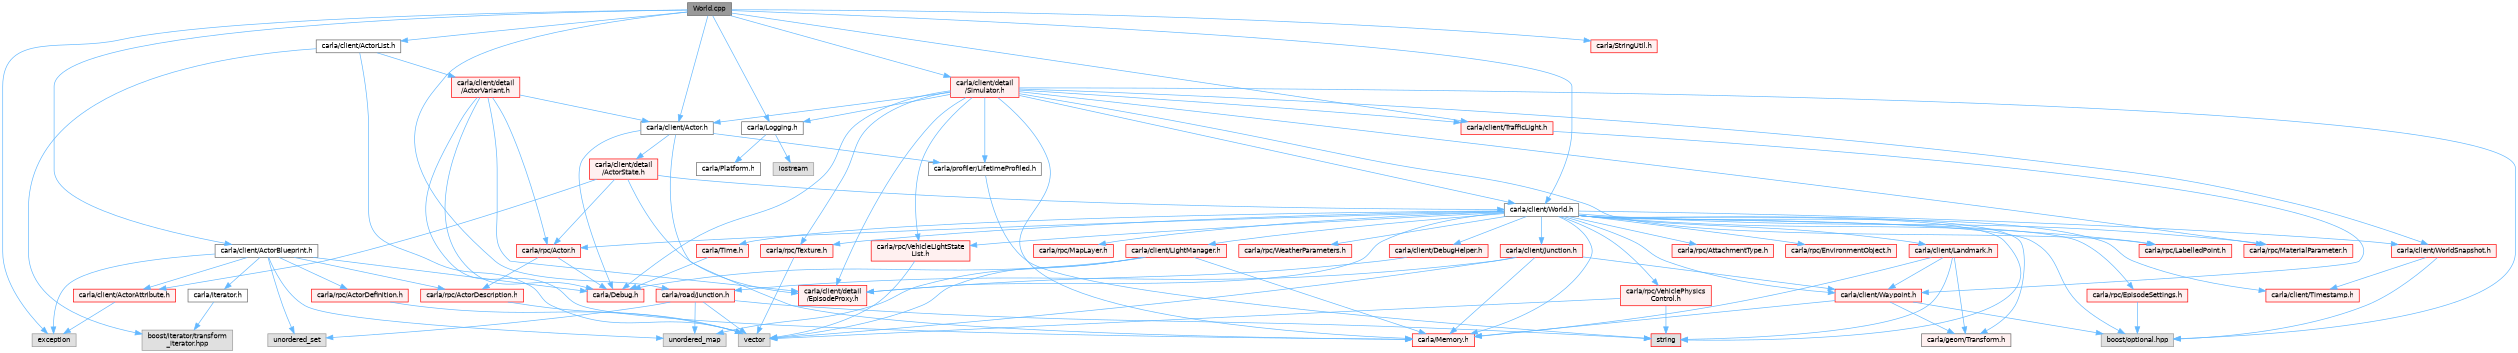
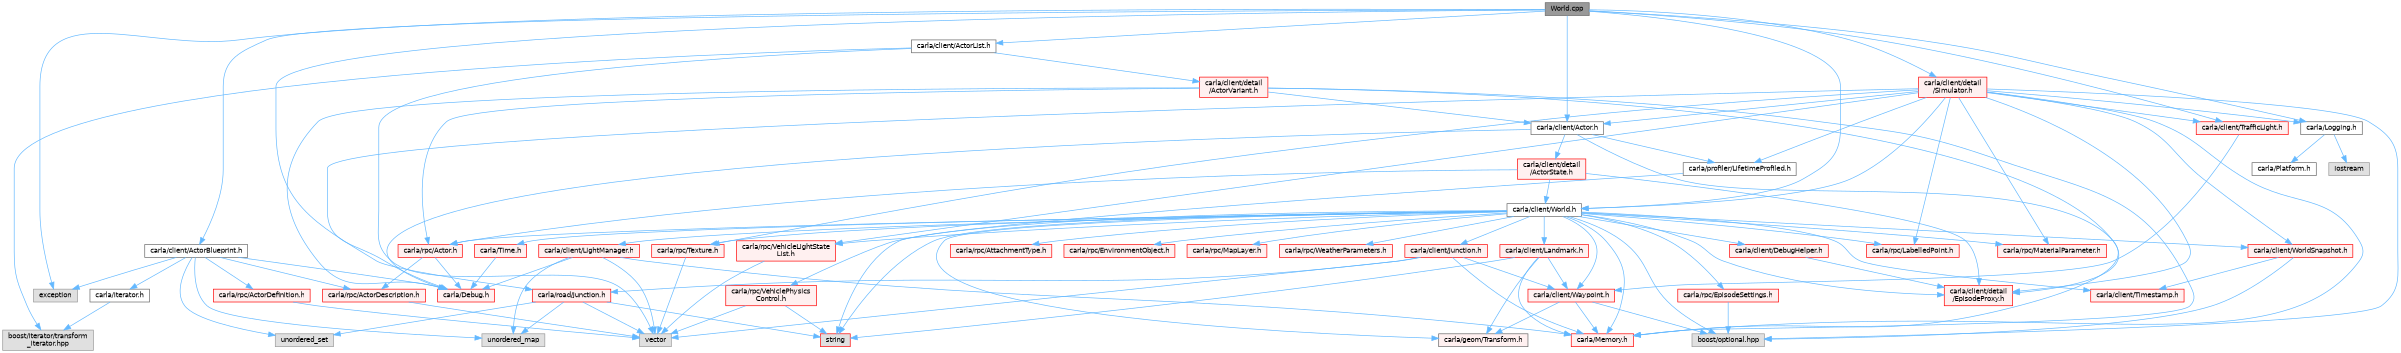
  digraph {
    node [color=red fillcolor="#FFF0F0" fontname=Helvetica fontsize=10 shape=box style=filled]
    edge [color=steelblue1 fontname=Helvetica fontsize=10 labelfontname=Helvetica labelfontsize=10 style=solid]
    n1 [color=gray40 fillcolor=grey60 fontcolor=black height=0.2 label="World.cpp" width=0.4]
    n2 [color=grey40 fillcolor=white height=0.2 label="carla/client/World.h" width=0.4]
    n3 [height=0.2 label="carla/road/Junction.h" width=0.4]
    n4 [color=grey40 fillcolor=white height=0.2 label="carla/Logging.h" width=0.4]
    n5 [color=grey40 fillcolor=white height=0.2 label="carla/client/Actor.h" width=0.4]
    n6 [color=grey60 fillcolor="#E0E0E0" height=0.2 label=exception width=0.4]
    n7 [color=grey40 fillcolor=white height=0.2 label="carla/client/ActorBlueprint.h" width=0.4]
    n8 [color=grey40 fillcolor=white height=0.2 label="carla/client/ActorList.h" width=0.4]
    n9 [height=0.2 label="carla/client/detail\l/Simulator.h" width=0.4]
    n10 [height=0.2 label="carla/client/TrafficLight.h" width=0.4]
-   n11 [height=0.2 label="carla/StringUtil.h" width=0.4]
    n12 [height=0.2 label="carla/Memory.h" width=0.4]
    n13 [height=0.2 label="carla/Time.h" width=0.4]
    n14 [height=0.2 label="carla/client/DebugHelper.h" width=0.4]
    n15 [height=0.2 label="carla/client/detail\l/EpisodeProxy.h" width=0.4]
    n16 [height=0.2 label="carla/client/Landmark.h" width=0.4]
    n17 [height=0.2 label="carla/client/Waypoint.h" width=0.4]
    n18 [color=grey40 height=0.2 label="carla/geom/Transform.h" width=0.4]
    n19 [color=grey60 fillcolor="#E0E0E0" height=0.2 label="boost/optional.hpp" width=0.4]
    n20 [fillcolor="#E0E0E0" height=0.2 label=string width=0.4]
    n21 [height=0.2 label="carla/client/Junction.h" width=0.4]
    n22 [height=0.2 label="carla/client/LightManager.h" width=0.4]
    n23 [height=0.2 label="carla/client/Timestamp.h" width=0.4]
    n24 [height=0.2 label="carla/client/WorldSnapshot.h" width=0.4]
    n25 [height=0.2 label="carla/rpc/Actor.h" width=0.4]
    n26 [height=0.2 label="carla/rpc/AttachmentType.h" width=0.4]
    n27 [height=0.2 label="carla/rpc/EpisodeSettings.h" width=0.4]
    n28 [height=0.2 label="carla/rpc/EnvironmentObject.h" width=0.4]
    n29 [height=0.2 label="carla/rpc/LabelledPoint.h" width=0.4]
    n30 [height=0.2 label="carla/rpc/MapLayer.h" width=0.4]
    n31 [height=0.2 label="carla/rpc/VehiclePhysics\lControl.h" width=0.4]
    n32 [height=0.2 label="carla/rpc/WeatherParameters.h" width=0.4]
    n33 [height=0.2 label="carla/rpc/VehicleLightState\lList.h" width=0.4]
    n34 [height=0.2 label="carla/rpc/Texture.h" width=0.4]
    n35 [height=0.2 label="carla/rpc/MaterialParameter.h" width=0.4]
    n36 [color=grey60 fillcolor="#E0E0E0" height=0.2 label=vector width=0.4]
    n37 [color=grey60 fillcolor="#E0E0E0" height=0.2 label=unordered_map width=0.4]
    n38 [color=grey60 fillcolor="#E0E0E0" height=0.2 label=unordered_set width=0.4]
    n39 [color=grey40 fillcolor=white height=0.2 label="carla/Platform.h" width=0.4]
    n40 [color=grey60 fillcolor="#E0E0E0" height=0.2 label=iostream width=0.4]
    n41 [height=0.2 label="carla/Debug.h" width=0.4]
    n42 [height=0.2 label="carla/client/detail\l/ActorState.h" width=0.4]
    n43 [color=grey40 fillcolor=white height=0.2 label="carla/profiler/LifetimeProfiled.h" width=0.4]
    n44 [height=0.2 label="carla/rpc/ActorDescription.h" width=0.4]
-   n45 [height=0.2 label="carla/client/ActorAttribute.h" width=0.4]
    n46 [color=grey40 fillcolor=white height=0.2 label="carla/Iterator.h" width=0.4]
    n47 [height=0.2 label="carla/rpc/ActorDefinition.h" width=0.4]
    n48 [color=grey60 fillcolor="#E0E0E0" height=0.2 label="boost/iterator/transform\l_iterator.hpp" width=0.4]
    n49 [height=0.2 label="carla/client/detail\l/ActorVariant.h" width=0.4]
    n1 -> n2
    n1 -> n3
    n1 -> n4
    n1 -> n5
    n1 -> n6
    n1 -> n7
    n1 -> n8
    n1 -> n9
    n1 -> n10
-   n1 -> n11
    n2 -> n12
    n2 -> n13
    n2 -> n14
    n2 -> n15
    n2 -> n16
    n2 -> n17
    n2 -> n18
    n2 -> n19
    n2 -> n20
    n2 -> n21
    n2 -> n22
    n2 -> n23
    n2 -> n24
    n2 -> n25
    n2 -> n26
    n2 -> n27
    n2 -> n28
    n2 -> n29
    n2 -> n30
    n2 -> n31
    n2 -> n32
    n2 -> n33
    n2 -> n34
    n2 -> n35
    n3 -> n20
    n3 -> n36
    n3 -> n37
    n3 -> n38
    n4 -> n39
    n4 -> n40
    n5 -> n12
    n5 -> n41
    n5 -> n42
    n5 -> n43
    n7 -> n6
    n7 -> n37
    n7 -> n38
    n7 -> n41
    n7 -> n44
-   n7 -> n45
    n7 -> n46
    n7 -> n47
    n8 -> n36
    n8 -> n48
    n8 -> n49
    n9 -> n2
    n9 -> n4
    n9 -> n5
    n9 -> n10
    n9 -> n12
    n9 -> n15
    n9 -> n19
    n9 -> n24
    n9 -> n29
    n9 -> n33
    n9 -> n34
    n9 -> n35
    n9 -> n41
    n9 -> n43
    n10 -> n17
    n13 -> n41
    n14 -> n15
    n16 -> n12
    n16 -> n17
    n16 -> n18
    n16 -> n20
    n17 -> n12
    n17 -> n18
    n17 -> n19
    n21 -> n3
    n21 -> n12
    n21 -> n17
    n21 -> n36
    n22 -> n12
    n22 -> n36
    n22 -> n37
    n22 -> n41
    n24 -> n19
    n24 -> n23
    n25 -> n41
    n25 -> n44
    n27 -> n19
    n31 -> n20
    n31 -> n36
    n33 -> n36
    n34 -> n36
    n42 -> n2
    n42 -> n15
    n42 -> n25
-   n42 -> n45
    n43 -> n20
    n44 -> n36
-   n45 -> n6
    n46 -> n48
    n47 -> n36
    n49 -> n5
    n49 -> n12
    n49 -> n15
    n49 -> n25
    n49 -> n41
  }
